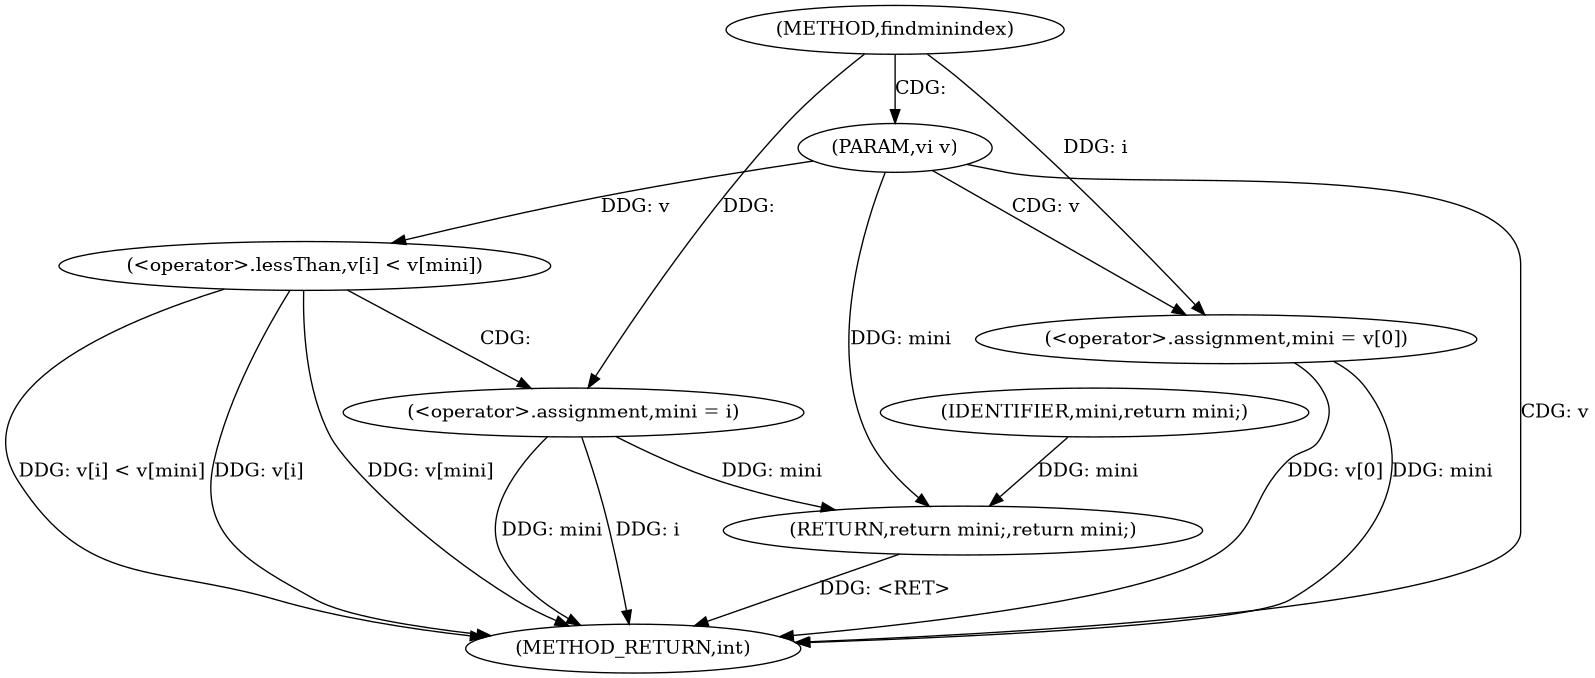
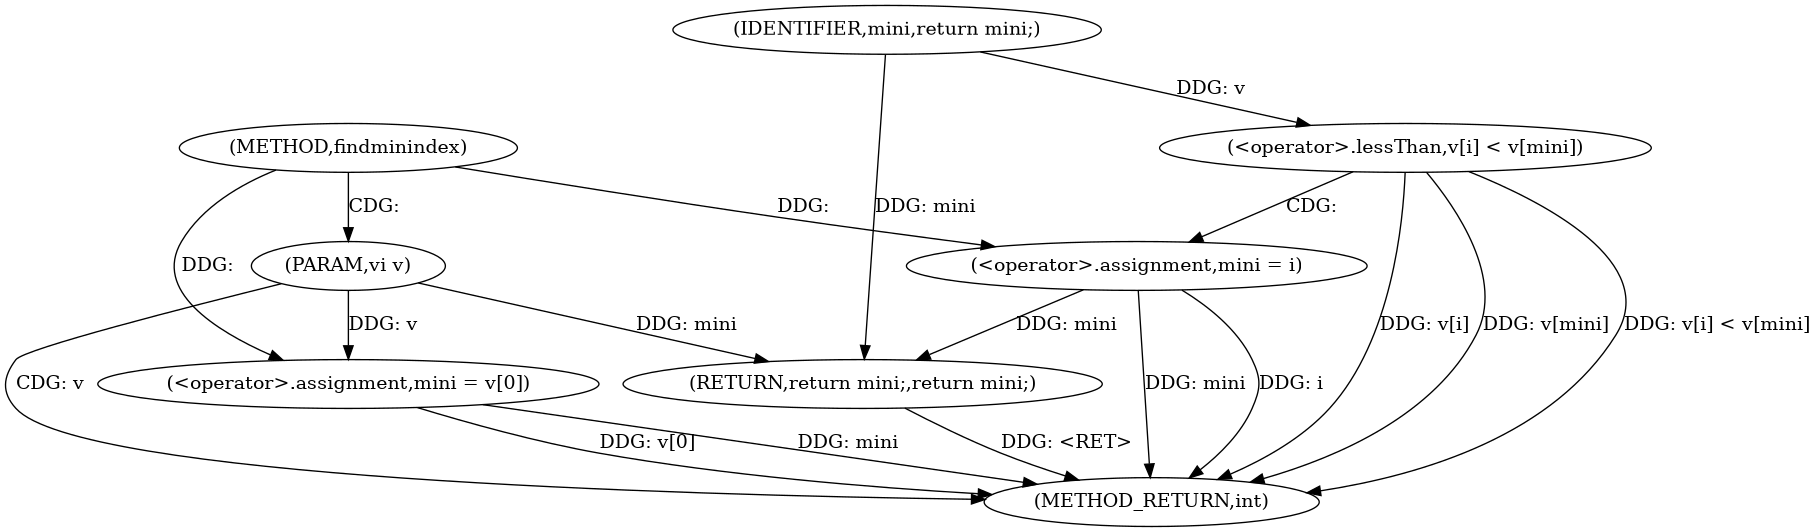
  digraph {
    n1 [label="(METHOD,findminindex)"]
    n2 [label="(PARAM,vi v)"]
    n3 [label="(<operator>.assignment,mini = v[0])"]
    n4 [label="(<operator>.assignment,mini = i)"]
    n5 [label="(METHOD_RETURN,int)"]
    n6 [label="(<operator>.lessThan,v[i] < v[mini])"]
    n7 [label="(RETURN,return mini;,return mini;)"]
    n8 [label="(IDENTIFIER,mini,return mini;)"]
    n1 -> n2 [label="CDG: "]
-   n1 -> n3 [label="DDG: i"]
+   n1 -> n3 [label="DDG: "]
    n1 -> n4 [label="DDG: "]
-   n2 -> n3 [label="CDG: v"]
+   n2 -> n3 [label="DDG: v"]
    n2 -> n5 [label="CDG: v"]
-   n2 -> n6 [label="DDG: v"]
+   n8 -> n6 [label="DDG: v"]
    n2 -> n7 [label="DDG: mini"]
    n3 -> n5 [label="DDG: mini"]
    n3 -> n5 [label="DDG: v[0]"]
    n4 -> n5 [label="DDG: mini"]
    n4 -> n5 [label="DDG: i"]
    n4 -> n7 [label="DDG: mini"]
    n6 -> n4 [label="CDG: "]
    n6 -> n5 [label="DDG: v[i]"]
    n6 -> n5 [label="DDG: v[mini]"]
    n6 -> n5 [label="DDG: v[i] < v[mini]"]
    n7 -> n5 [label="DDG: <RET>"]
    n8 -> n7 [label="DDG: mini"]
  }
